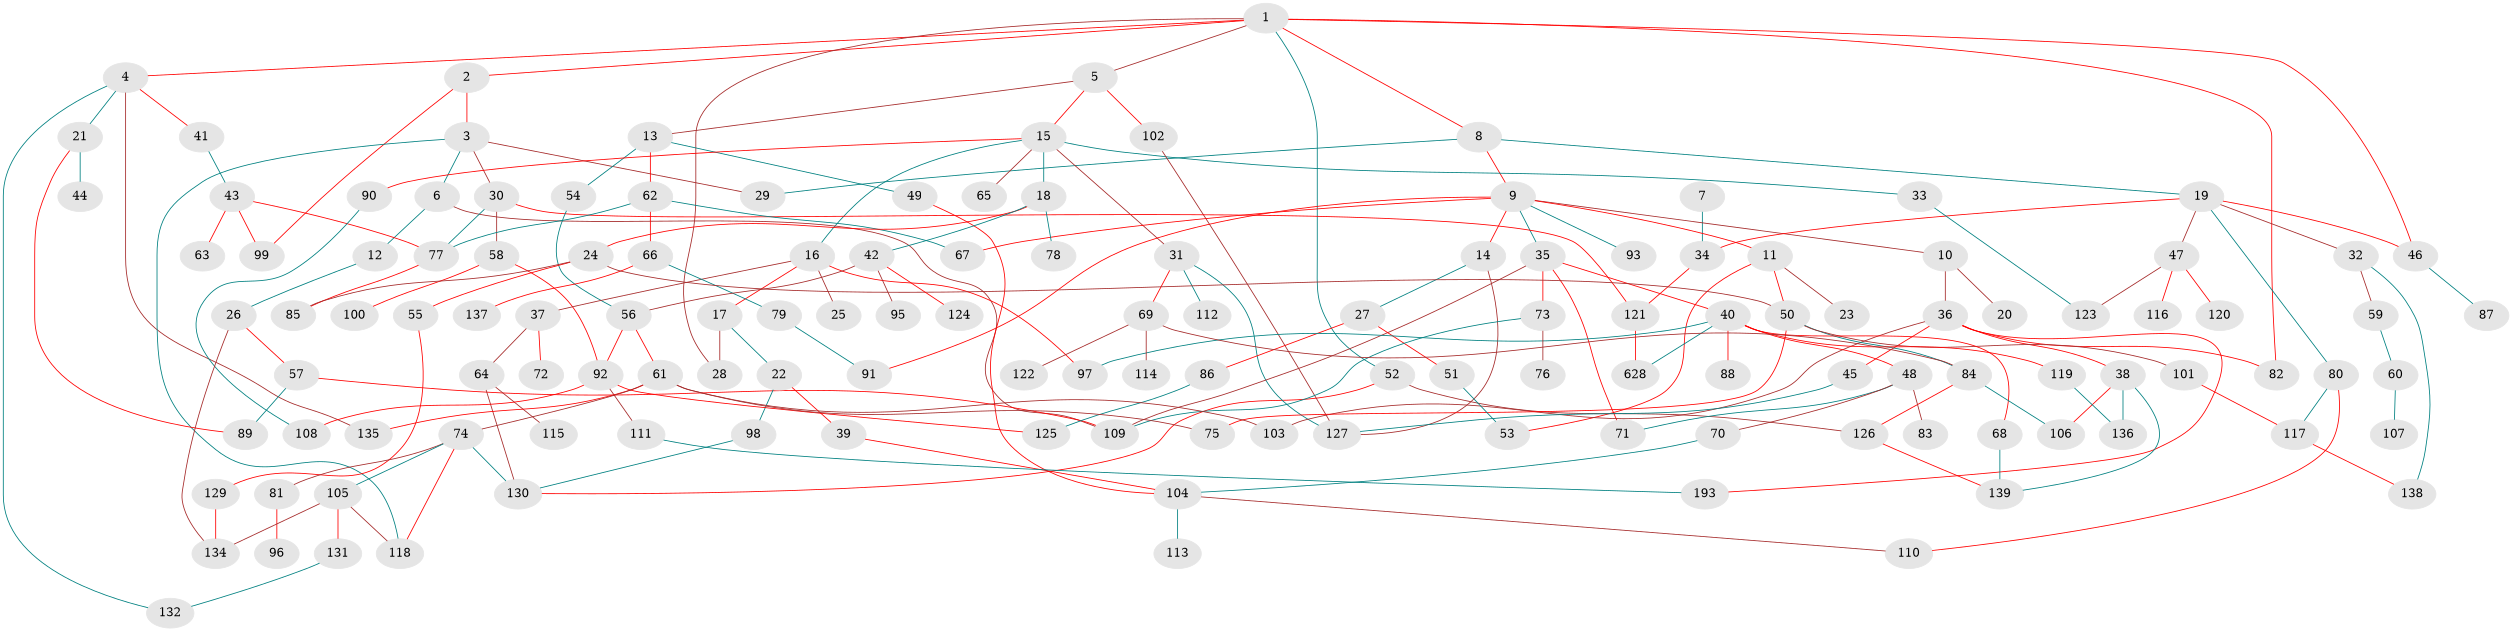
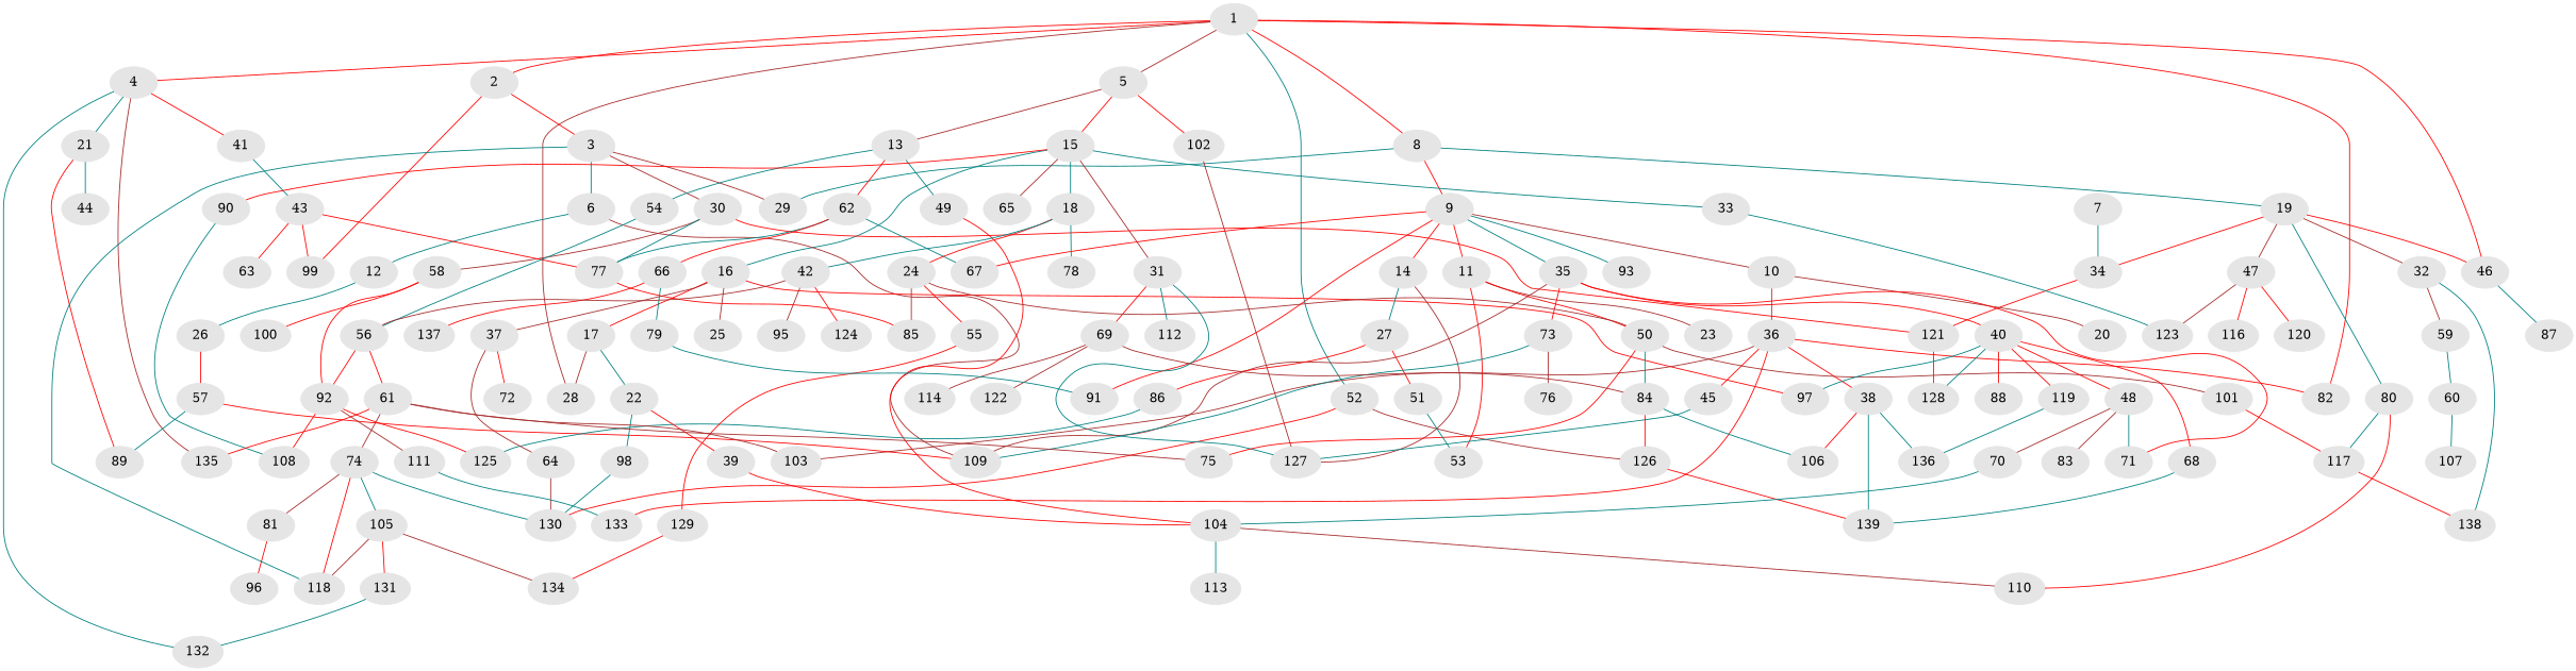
  graph {
    node [color=gray90 style=filled]
    edge [color=red]
    1
    2
    4
    5
    8
    28
    46
    52
    82
    3
    99
    21
    41
    132
    135
    13
    15
    102
    7
    34
    29
    9
    19
    87
    126
    130
    6
    30
    118
    12
    109
    58
    77
    121
    44
    89
    43
    49
    54
    62
    16
    18
    31
    33
    65
    90
    127
    26
    10
    11
    14
    35
    67
    91
    93
    32
    47
    80
    20
    36
    23
    50
    53
    27
    40
    71
    73
    38
    45
    103
-   133 [label=193]
+   133
    75
    84
    101
    57
    134
    104
    56
    66
    51
    86
    17
    25
    37
    97
    24
    42
    78
    69
    112
    123
    108
    22
    64
    72
    39
    98
    55
    85
    95
    124
    59
    138
    116
    120
    110
    117
    129
    125
    92
    100
-   128 [label=628]
+   128
    114
    122
    60
    48
    68
    88
    119
    76
    106
    136
    139
-   115
    113
    70
    83
    63
    61
    74
    111
    107
    81
    105
    79
    137
    96
    131
    1 -- 2
    1 -- 4
    1 -- 5 [color=brown]
    1 -- 8
    1 -- 28 [color=brown]
    1 -- 46
    1 -- 52 [color=teal]
    1 -- 82
    2 -- 3
    2 -- 99
    4 -- 21 [color=teal]
    4 -- 41
    4 -- 132 [color=teal]
    4 -- 135 [color=brown]
    5 -- 13 [color=brown]
    5 -- 15
    5 -- 102
    8 -- 29 [color=teal]
    8 -- 9
    8 -- 19 [color=teal]
    46 -- 87 [color=teal]
    52 -- 126 [color=brown]
    52 -- 130
    3 -- 29 [color=brown]
    3 -- 6 [color=teal]
    3 -- 30 [color=brown]
    3 -- 118 [color=teal]
    21 -- 44 [color=teal]
    21 -- 89
    41 -- 43 [color=teal]
    13 -- 49 [color=teal]
    13 -- 54 [color=teal]
    13 -- 62
    15 -- 16 [color=teal]
    15 -- 18 [color=teal]
    15 -- 31 [color=brown]
    15 -- 33 [color=teal]
    15 -- 65 [color=brown]
    15 -- 90
    102 -- 127 [color=brown]
    7 -- 34 [color=teal]
    34 -- 121
    9 -- 10 [color=brown]
    9 -- 11
    9 -- 14
    9 -- 35 [color=teal]
    9 -- 67
    9 -- 91
    9 -- 93 [color=teal]
    19 -- 46
    19 -- 34
    19 -- 32 [color=brown]
    19 -- 47 [color=brown]
    19 -- 80 [color=teal]
    126 -- 139
    6 -- 12 [color=teal]
    6 -- 109 [color=brown]
    30 -- 58 [color=brown]
    30 -- 77 [color=teal]
    30 -- 121
    12 -- 26 [color=teal]
    58 -- 92
    58 -- 100
    77 -- 85
    121 -- 128
    43 -- 99
    43 -- 77
    43 -- 63
    49 -- 104
    54 -- 56 [color=teal]
    62 -- 77 [color=teal]
    62 -- 67 [color=teal]
    62 -- 66
    16 -- 17
    16 -- 25 [color=brown]
    16 -- 37 [color=brown]
    16 -- 97
    18 -- 24
    18 -- 42 [color=teal]
    18 -- 78 [color=teal]
    31 -- 127 [color=teal]
    31 -- 69
    31 -- 112 [color=teal]
    33 -- 123 [color=teal]
    90 -- 108 [color=teal]
    26 -- 57
-   26 -- 134 [color=brown]
    10 -- 20 [color=brown]
    10 -- 36 [color=brown]
    11 -- 23 [color=brown]
    11 -- 50
    11 -- 53
    14 -- 127 [color=brown]
    14 -- 27 [color=teal]
    35 -- 109 [color=brown]
    35 -- 40
    35 -- 71
    35 -- 73
    32 -- 59 [color=brown]
    32 -- 138 [color=teal]
    47 -- 123 [color=brown]
    47 -- 116
    47 -- 120
    80 -- 110
    80 -- 117 [color=teal]
    36 -- 82
    36 -- 38
    36 -- 45
    36 -- 103 [color=brown]
    36 -- 133
    50 -- 75
    50 -- 84 [color=teal]
    50 -- 101 [color=brown]
    27 -- 51
    27 -- 86
    40 -- 97 [color=teal]
    40 -- 128 [color=teal]
    40 -- 48
    40 -- 68
    40 -- 88
    40 -- 119
    73 -- 109 [color=teal]
    73 -- 76 [color=brown]
    38 -- 106
    38 -- 136 [color=teal]
    38 -- 139 [color=teal]
    45 -- 127 [color=teal]
    84 -- 126
    84 -- 106 [color=teal]
    101 -- 117
    57 -- 109
    57 -- 89 [color=teal]
    104 -- 110 [color=brown]
    104 -- 113 [color=teal]
    56 -- 92
    56 -- 61
    66 -- 79 [color=teal]
    66 -- 137
    51 -- 53 [color=teal]
    86 -- 125 [color=teal]
    17 -- 28 [color=brown]
    17 -- 22 [color=teal]
    37 -- 64 [color=brown]
    37 -- 72
    24 -- 50 [color=brown]
    24 -- 55
    24 -- 85 [color=brown]
    42 -- 56 [color=brown]
    42 -- 95 [color=brown]
    42 -- 124
    69 -- 84 [color=brown]
    69 -- 114 [color=brown]
    69 -- 122 [color=brown]
    22 -- 39
    22 -- 98 [color=teal]
    64 -- 130 [color=brown]
-   64 -- 115 [color=brown]
    39 -- 104
    98 -- 130 [color=teal]
    55 -- 129
    59 -- 60 [color=teal]
    117 -- 138
    129 -- 134
    92 -- 108
    92 -- 125
    92 -- 111 [color=brown]
    60 -- 107 [color=teal]
    48 -- 71 [color=teal]
    48 -- 70 [color=brown]
    48 -- 83 [color=brown]
    68 -- 139 [color=teal]
    119 -- 136 [color=teal]
    70 -- 104 [color=teal]
    61 -- 135
    61 -- 103 [color=brown]
    61 -- 75 [color=brown]
    61 -- 74 [color=brown]
    74 -- 130 [color=teal]
    74 -- 118
    74 -- 81 [color=brown]
    74 -- 105 [color=teal]
    111 -- 133 [color=teal]
    81 -- 96
    105 -- 118 [color=brown]
    105 -- 134 [color=brown]
    105 -- 131
    79 -- 91 [color=teal]
    131 -- 132 [color=teal]
  }
